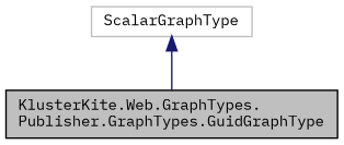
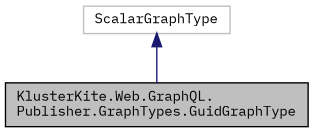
  digraph {
    fontname="IBM Plex Mono"
    node [fontname="IBM Plex Mono" fontsize=10 shape=record style=filled]
-   n1 [color=black fillcolor=grey75 fontcolor=black height=0.2 label="KlusterKite.Web.GraphTypes.\lPublisher.GraphTypes.GuidGraphType" width=0.4]
+   n1 [color=black fillcolor=grey75 fontcolor=black height=0.2 label="KlusterKite.Web.GraphQL.\lPublisher.GraphTypes.GuidGraphType" width=0.4]
    n2 [color=grey75 fillcolor=white height=0.2 label=ScalarGraphType width=0.4]
    n2 -> n1 [color=midnightblue dir=back fontname="IBM Plex Mono" fontsize=10 labelfontname=Helvetica labelfontsize=10 style=solid]
  }
